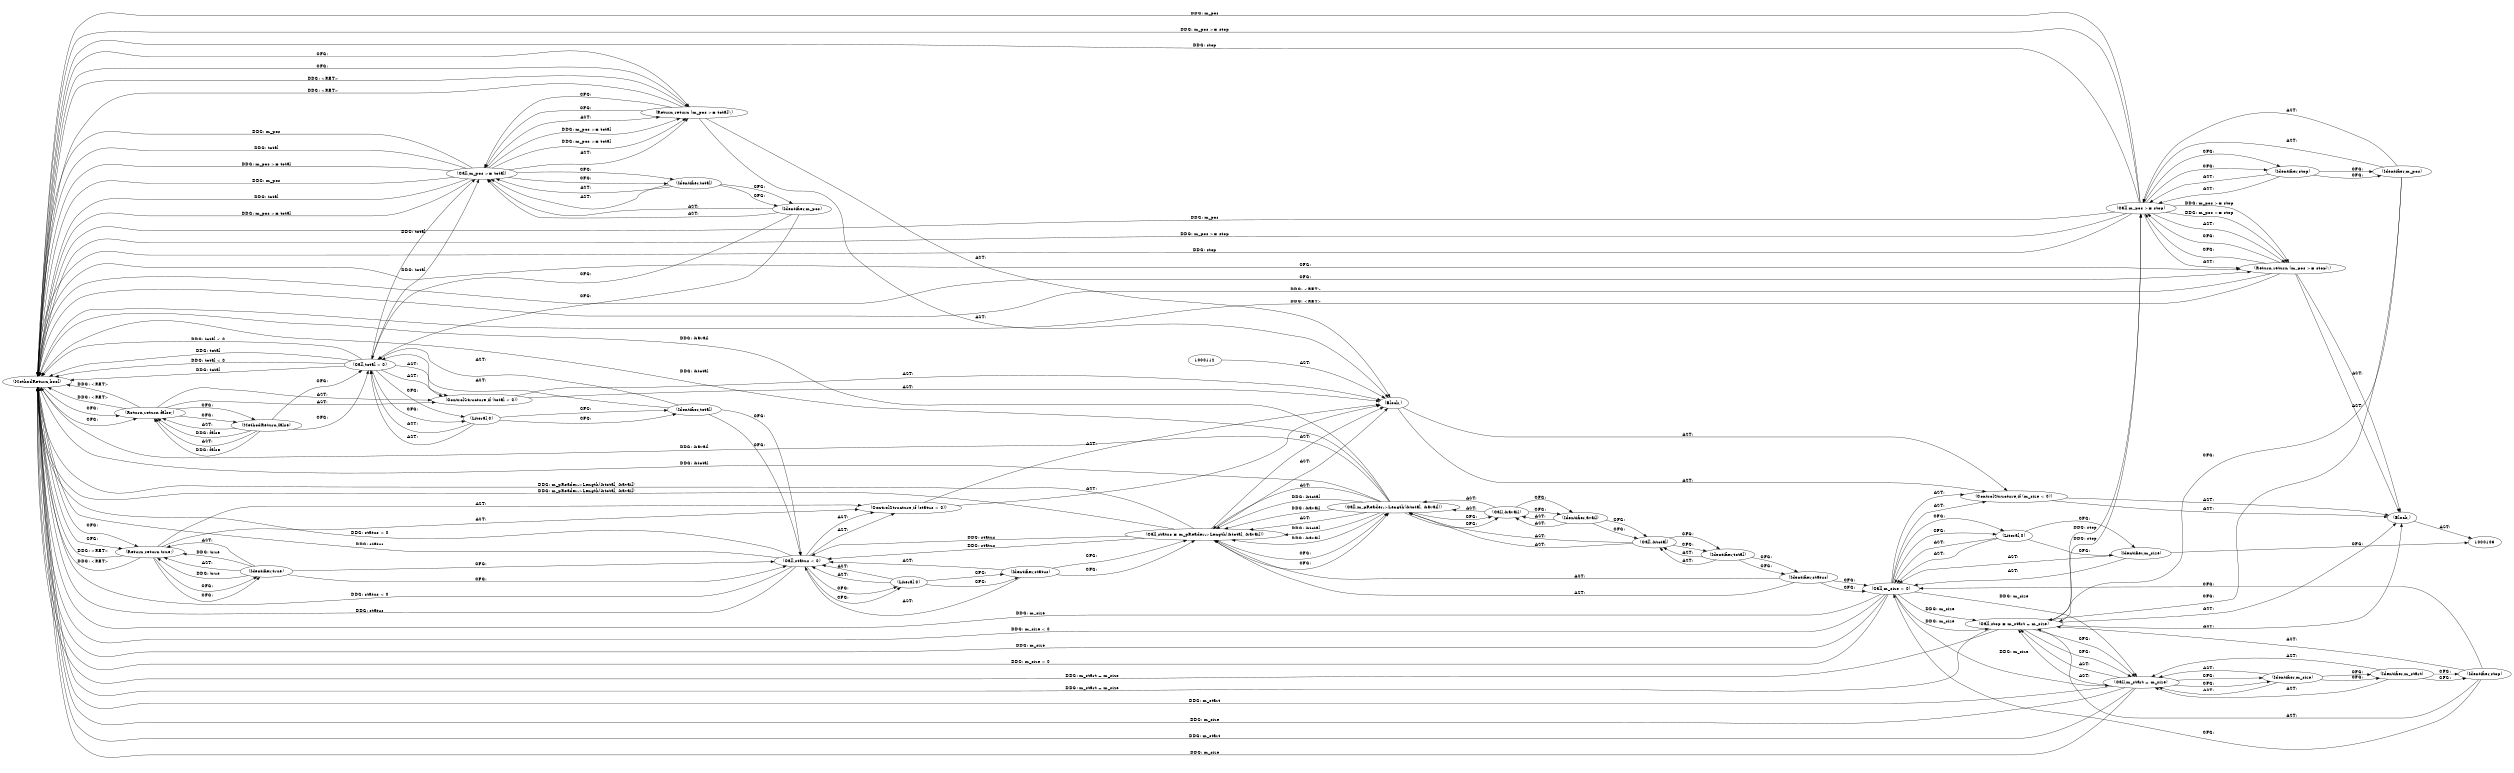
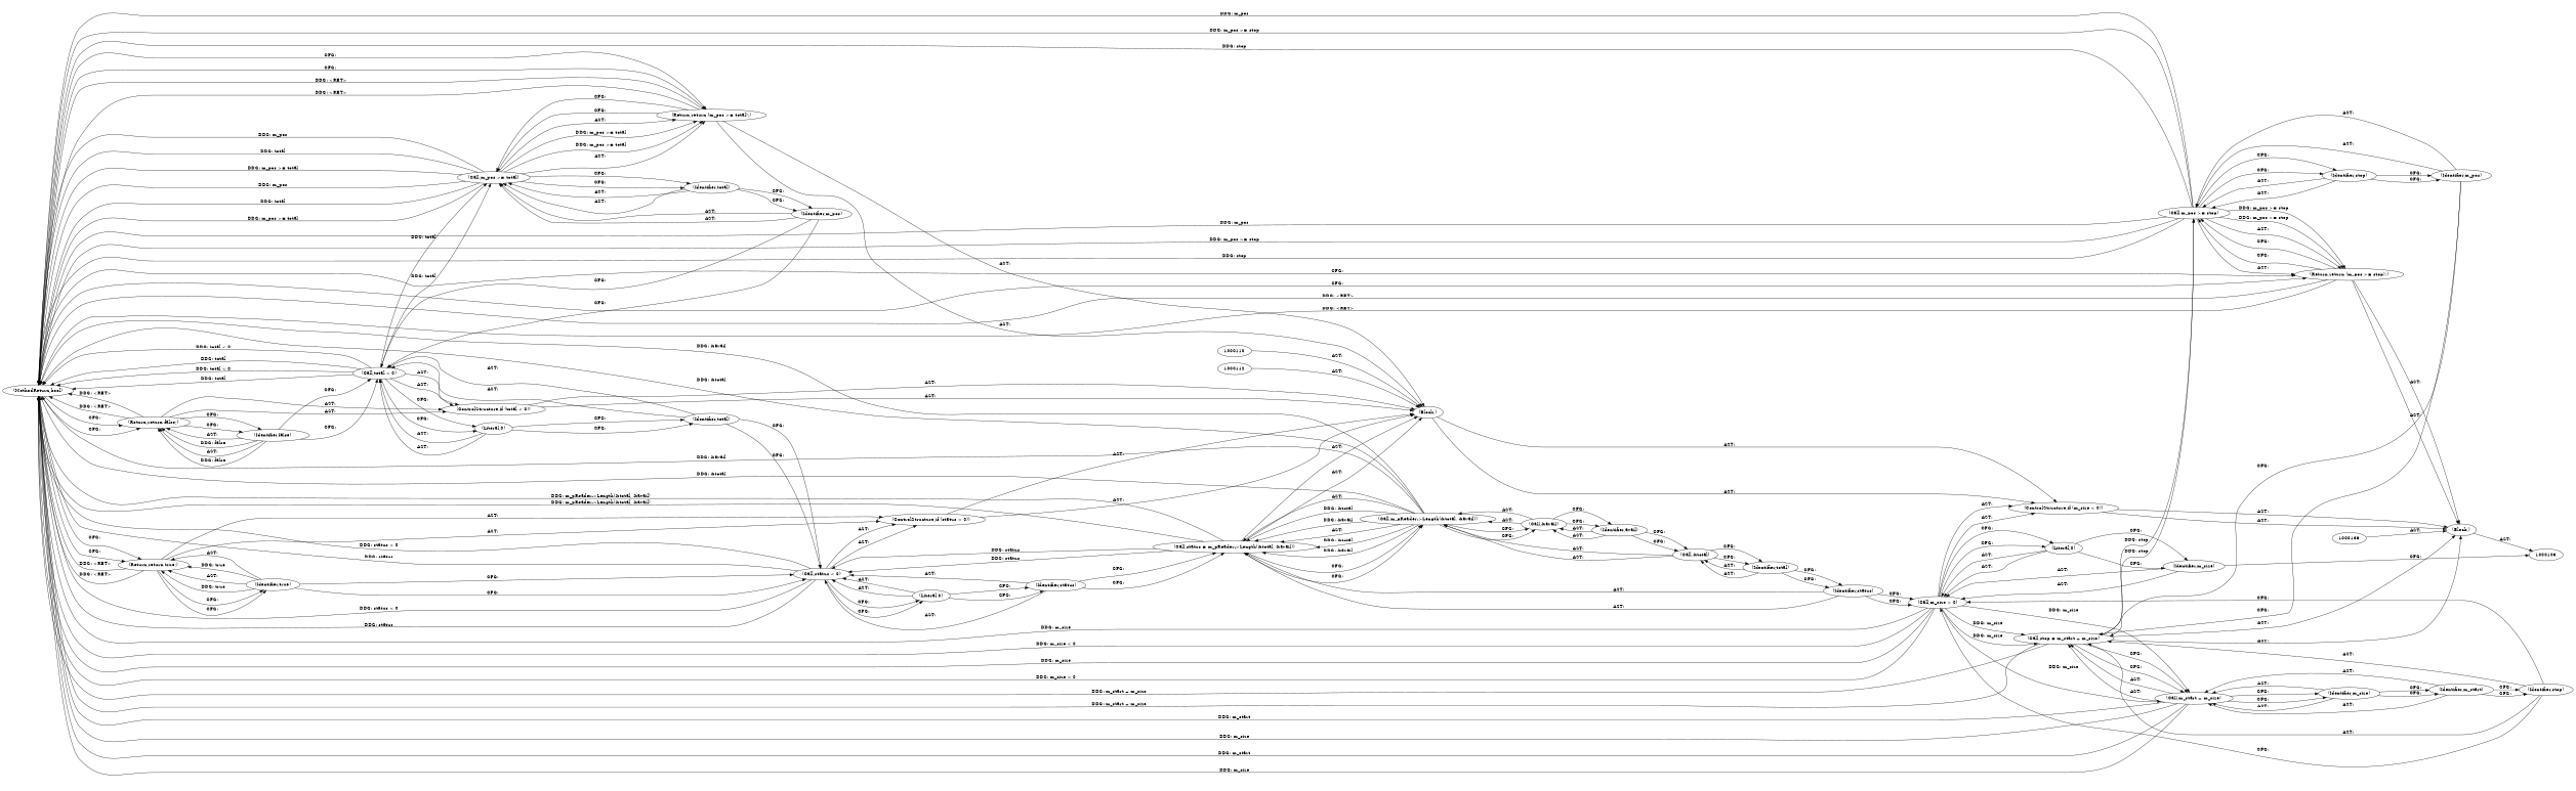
  digraph {
    rankdir=LR
    n1 [label="(MethodReturn,bool)"]
    n2 [label="(Return,return true;)"]
    n3 [label="(Return,return false;)"]
    n4 [label="(Return,return (m_pos >= total);)"]
    n5 [label="(Return,return (m_pos >= stop);)"]
    n6 [label="(Identifier,true)"]
    n7 [label="(ControlStructure,if (status < 0))"]
    n8 [label="(ControlStructure,if (total < 0))"]
-   n9 [label="(MethodReturn,false)"]
+   n9 [label="(Identifier,false)"]
    n10 [label="(Call,m_pos >= total)"]
    n11 [label="(Block,)"]
    n12 [label="(Block,)"]
    n13 [label="(Call,m_pos >= stop)"]
    n14 [label="(Call,status < 0)"]
    n15 [label="(Literal,0)"]
    n16 [label="(Call,total < 0)"]
    n17 [label="(Literal,0)"]
    n18 [label="(Identifier,total)"]
    n19 [label="(Identifier,total)"]
    n20 [label="(ControlStructure,if (m_size < 0))"]
    n21 [label="(Identifier,m_pos)"]
    n22 [label="(Call,stop = m_start + m_size)"]
    n23 [label="(Call,m_start + m_size)"]
    n24 [label="(Identifier,m_size)"]
    1000103
    n26 [label="(Identifier,stop)"]
    n27 [label="(Identifier,stop)"]
    n28 [label="(Call,m_size < 0)"]
    n29 [label="(Literal,0)"]
    n30 [label="(Identifier,m_start)"]
    n31 [label="(Identifier,m_pos)"]
    n32 [label="(Identifier,m_size)"]
    n33 [label="(Call,status = m_pReader->Length(&total, &avail))"]
    n34 [label="(Call,m_pReader->Length(&total, &avail))"]
    n35 [label="(Call,&avail)"]
    n36 [label="(Identifier,status)"]
    n37 [label="(Identifier,avail)"]
    n38 [label="(Call,&total)"]
    n39 [label="(Identifier,total)"]
    n40 [label="(Identifier,status)"]
+   1000136
+   1000110
    1000112
    n1 -> n2 [label="CFG: "]
    n1 -> n2 [label="CFG: "]
    n1 -> n3 [label="CFG: "]
    n1 -> n3 [label="CFG: "]
    n1 -> n4 [label="CFG: "]
    n1 -> n4 [label="CFG: "]
    n1 -> n5 [label="CFG: "]
    n1 -> n5 [label="CFG: "]
    n2 -> n1 [label="DDG: <RET>"]
    n2 -> n1 [label="DDG: <RET>"]
    n2 -> n6 [label="CFG: "]
    n2 -> n6 [label="CFG: "]
    n2 -> n7 [label="AST: "]
    n2 -> n7 [label="AST: "]
    n3 -> n1 [label="DDG: <RET>"]
    n3 -> n1 [label="DDG: <RET>"]
    n3 -> n8 [label="AST: "]
    n3 -> n8 [label="AST: "]
    n3 -> n9 [label="CFG: "]
    n3 -> n9 [label="CFG: "]
    n4 -> n1 [label="DDG: <RET>"]
    n4 -> n1 [label="DDG: <RET>"]
    n4 -> n10 [label="CFG: "]
    n4 -> n10 [label="CFG: "]
    n4 -> n11 [label="AST: "]
    n4 -> n11 [label="AST: "]
    n5 -> n1 [label="DDG: <RET>"]
    n5 -> n1 [label="DDG: <RET>"]
    n5 -> n12 [label="AST: "]
    n5 -> n12 [label="AST: "]
    n5 -> n13 [label="CFG: "]
    n5 -> n13 [label="CFG: "]
    n6 -> n2 [label="AST: "]
    n6 -> n2 [label="DDG: true"]
    n6 -> n2 [label="AST: "]
    n6 -> n2 [label="DDG: true"]
    n6 -> n14 [label="CFG: "]
    n6 -> n14 [label="CFG: "]
    n7 -> n11 [label="AST: "]
    n7 -> n11 [label="AST: "]
    n8 -> n11 [label="AST: "]
    n8 -> n11 [label="AST: "]
    n9 -> n3 [label="AST: "]
    n9 -> n3 [label="DDG: false"]
    n9 -> n3 [label="AST: "]
    n9 -> n3 [label="DDG: false"]
    n9 -> n16 [label="CFG: "]
    n9 -> n16 [label="CFG: "]
    n10 -> n1 [label="DDG: m_pos >= total"]
    n10 -> n1 [label="DDG: m_pos"]
    n10 -> n1 [label="DDG: total"]
    n10 -> n1 [label="DDG: m_pos >= total"]
    n10 -> n1 [label="DDG: m_pos"]
    n10 -> n1 [label="DDG: total"]
    n10 -> n4 [label="AST: "]
    n10 -> n4 [label="DDG: m_pos >= total"]
    n10 -> n4 [label="AST: "]
    n10 -> n4 [label="DDG: m_pos >= total"]
    n10 -> n19 [label="CFG: "]
    n10 -> n19 [label="CFG: "]
    n11 -> n20 [label="AST: "]
    n11 -> n20 [label="AST: "]
    n12 -> 1000103 [label="AST: "]
    n13 -> n1 [label="DDG: m_pos"]
    n13 -> n1 [label="DDG: m_pos >= stop"]
    n13 -> n1 [label="DDG: stop"]
    n13 -> n1 [label="DDG: m_pos"]
    n13 -> n1 [label="DDG: m_pos >= stop"]
    n13 -> n1 [label="DDG: stop"]
    n13 -> n5 [label="AST: "]
    n13 -> n5 [label="DDG: m_pos >= stop"]
    n13 -> n5 [label="AST: "]
    n13 -> n5 [label="DDG: m_pos >= stop"]
    n13 -> n26 [label="CFG: "]
    n13 -> n26 [label="CFG: "]
    n14 -> n1 [label="DDG: status < 0"]
    n14 -> n1 [label="DDG: status"]
    n14 -> n1 [label="DDG: status < 0"]
    n14 -> n1 [label="DDG: status"]
    n14 -> n7 [label="AST: "]
    n14 -> n7 [label="AST: "]
    n14 -> n15 [label="CFG: "]
    n14 -> n15 [label="CFG: "]
    n15 -> n14 [label="AST: "]
    n15 -> n14 [label="AST: "]
    n15 -> n40 [label="CFG: "]
    n15 -> n40 [label="CFG: "]
    n16 -> n1 [label="DDG: total < 0"]
    n16 -> n1 [label="DDG: total"]
    n16 -> n1 [label="DDG: total < 0"]
    n16 -> n1 [label="DDG: total"]
    n16 -> n8 [label="AST: "]
    n16 -> n8 [label="AST: "]
    n16 -> n10 [label="DDG: total"]
    n16 -> n10 [label="DDG: total"]
    n16 -> n17 [label="CFG: "]
    n16 -> n17 [label="CFG: "]
    n17 -> n16 [label="AST: "]
    n17 -> n16 [label="AST: "]
    n17 -> n18 [label="CFG: "]
    n17 -> n18 [label="CFG: "]
    n18 -> n14 [label="CFG: "]
    n18 -> n14 [label="CFG: "]
    n18 -> n16 [label="AST: "]
    n18 -> n16 [label="AST: "]
    n19 -> n10 [label="AST: "]
    n19 -> n10 [label="AST: "]
    n19 -> n21 [label="CFG: "]
    n19 -> n21 [label="CFG: "]
    n20 -> n12 [label="AST: "]
    n20 -> n12 [label="AST: "]
    n21 -> n10 [label="AST: "]
    n21 -> n10 [label="AST: "]
    n21 -> n16 [label="CFG: "]
    n21 -> n16 [label="CFG: "]
    n22 -> n1 [label="DDG: m_start + m_size"]
    n22 -> n1 [label="DDG: m_start + m_size"]
    n22 -> n12 [label="AST: "]
    n22 -> n12 [label="AST: "]
    n22 -> n13 [label="DDG: stop"]
    n22 -> n13 [label="DDG: stop"]
    n22 -> n23 [label="CFG: "]
    n22 -> n23 [label="CFG: "]
    n23 -> n1 [label="DDG: m_start"]
    n23 -> n1 [label="DDG: m_size"]
    n23 -> n1 [label="DDG: m_start"]
    n23 -> n1 [label="DDG: m_size"]
    n23 -> n22 [label="AST: "]
    n23 -> n22 [label="AST: "]
    n23 -> n24 [label="CFG: "]
    n23 -> n24 [label="CFG: "]
    n24 -> n23 [label="AST: "]
    n24 -> n23 [label="AST: "]
    n24 -> n30 [label="CFG: "]
    n24 -> n30 [label="CFG: "]
    n26 -> n13 [label="AST: "]
    n26 -> n13 [label="AST: "]
    n26 -> n31 [label="CFG: "]
    n26 -> n31 [label="CFG: "]
    n27 -> n22 [label="AST: "]
    n27 -> n22 [label="AST: "]
    n27 -> n28 [label="CFG: "]
    n27 -> n28 [label="CFG: "]
    n28 -> n1 [label="DDG: m_size"]
    n28 -> n1 [label="DDG: m_size < 0"]
    n28 -> n1 [label="DDG: m_size"]
    n28 -> n1 [label="DDG: m_size < 0"]
    n28 -> n20 [label="AST: "]
    n28 -> n20 [label="AST: "]
    n28 -> n22 [label="DDG: m_size"]
    n28 -> n22 [label="DDG: m_size"]
    n28 -> n23 [label="DDG: m_size"]
    n28 -> n23 [label="DDG: m_size"]
    n28 -> n29 [label="CFG: "]
    n28 -> n29 [label="CFG: "]
    n29 -> n28 [label="AST: "]
    n29 -> n28 [label="AST: "]
    n29 -> n32 [label="CFG: "]
    n29 -> n32 [label="CFG: "]
    n30 -> n23 [label="AST: "]
    n30 -> n23 [label="AST: "]
    n30 -> n27 [label="CFG: "]
    n30 -> n27 [label="CFG: "]
    n31 -> n13 [label="AST: "]
    n31 -> n13 [label="AST: "]
    n31 -> n22 [label="CFG: "]
    n31 -> n22 [label="CFG: "]
    n32 -> 1000103 [label="CFG: "]
    n32 -> n28 [label="AST: "]
    n32 -> n28 [label="AST: "]
    n33 -> n1 [label="DDG: m_pReader->Length(&total, &avail)"]
    n33 -> n1 [label="DDG: m_pReader->Length(&total, &avail)"]
    n33 -> n11 [label="AST: "]
    n33 -> n11 [label="AST: "]
    n33 -> n14 [label="DDG: status"]
    n33 -> n14 [label="DDG: status"]
    n33 -> n34 [label="CFG: "]
    n33 -> n34 [label="CFG: "]
    n34 -> n1 [label="DDG: &avail"]
    n34 -> n1 [label="DDG: &total"]
    n34 -> n1 [label="DDG: &avail"]
    n34 -> n1 [label="DDG: &total"]
    n34 -> n33 [label="AST: "]
    n34 -> n33 [label="DDG: &total"]
    n34 -> n33 [label="DDG: &avail"]
    n34 -> n33 [label="AST: "]
    n34 -> n33 [label="DDG: &total"]
    n34 -> n33 [label="DDG: &avail"]
    n34 -> n35 [label="CFG: "]
    n34 -> n35 [label="CFG: "]
    n35 -> n34 [label="AST: "]
    n35 -> n34 [label="AST: "]
    n35 -> n37 [label="CFG: "]
    n35 -> n37 [label="CFG: "]
    n36 -> n28 [label="CFG: "]
    n36 -> n28 [label="CFG: "]
    n36 -> n33 [label="AST: "]
    n36 -> n33 [label="AST: "]
    n37 -> n35 [label="AST: "]
    n37 -> n35 [label="AST: "]
    n37 -> n38 [label="CFG: "]
    n37 -> n38 [label="CFG: "]
    n38 -> n34 [label="AST: "]
    n38 -> n34 [label="AST: "]
    n38 -> n39 [label="CFG: "]
    n38 -> n39 [label="CFG: "]
    n39 -> n36 [label="CFG: "]
    n39 -> n36 [label="CFG: "]
    n39 -> n38 [label="AST: "]
    n39 -> n38 [label="AST: "]
    n40 -> n14 [label="AST: "]
    n40 -> n14 [label="AST: "]
    n40 -> n33 [label="CFG: "]
    n40 -> n33 [label="CFG: "]
+   1000136 -> n12 [label="AST: "]
+   1000110 -> n11 [label="AST: "]
    1000112 -> n11 [label="AST: "]
  }
